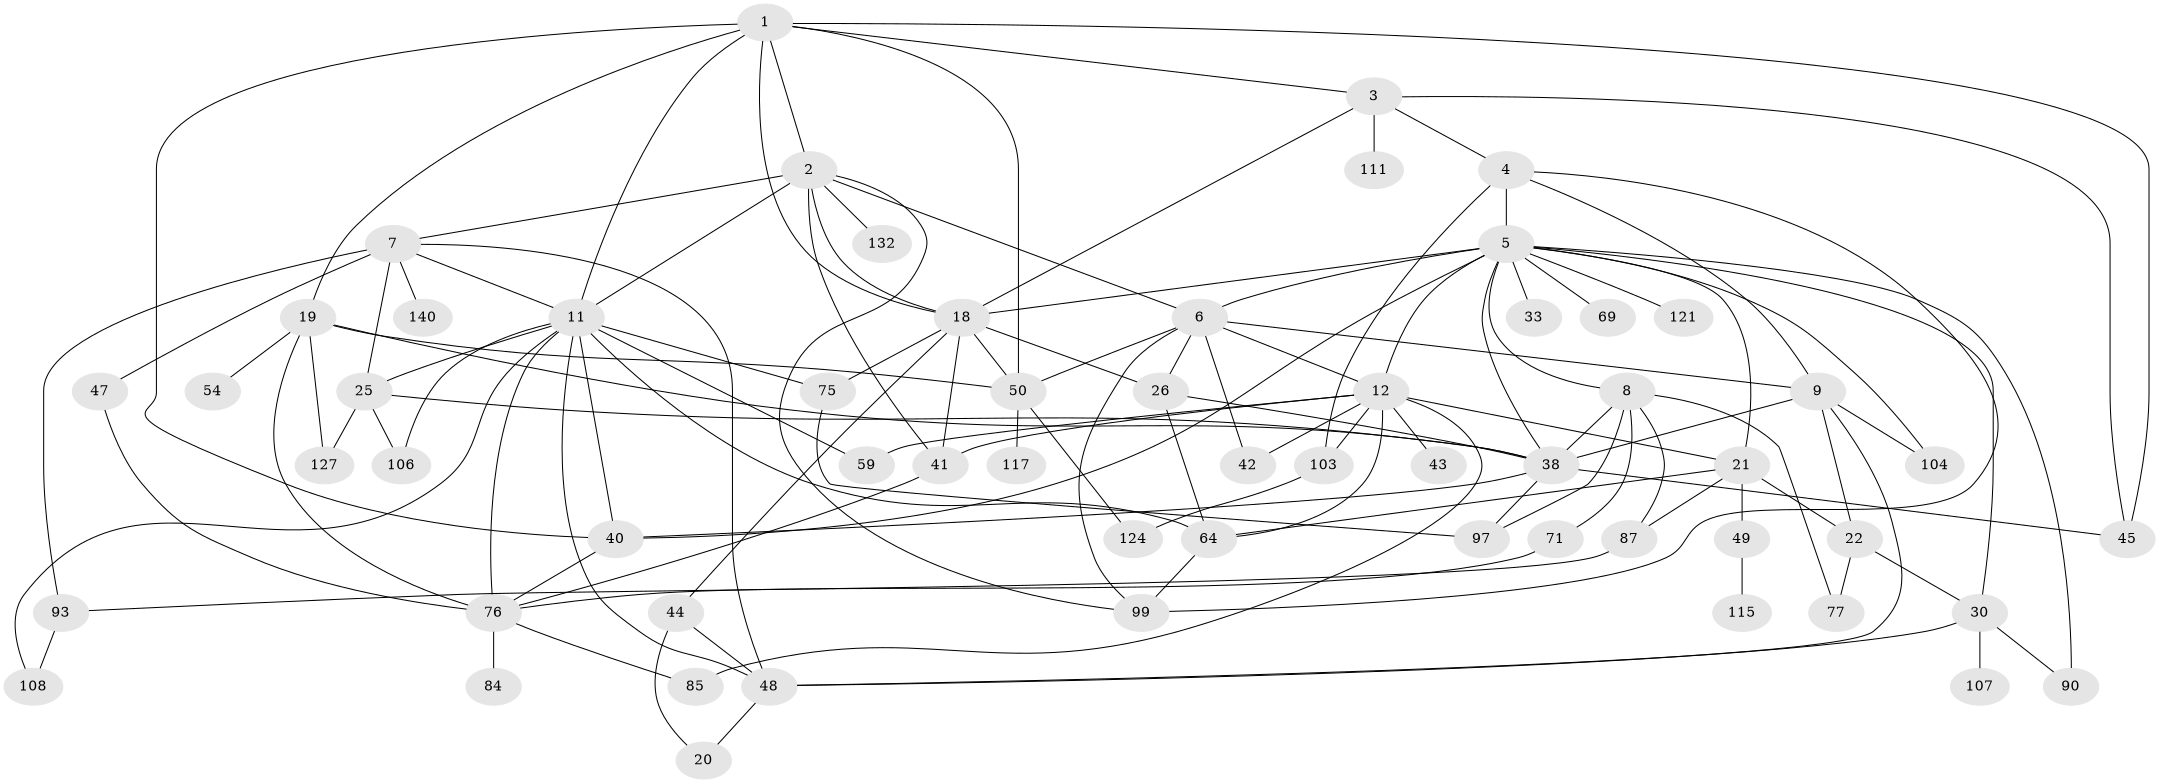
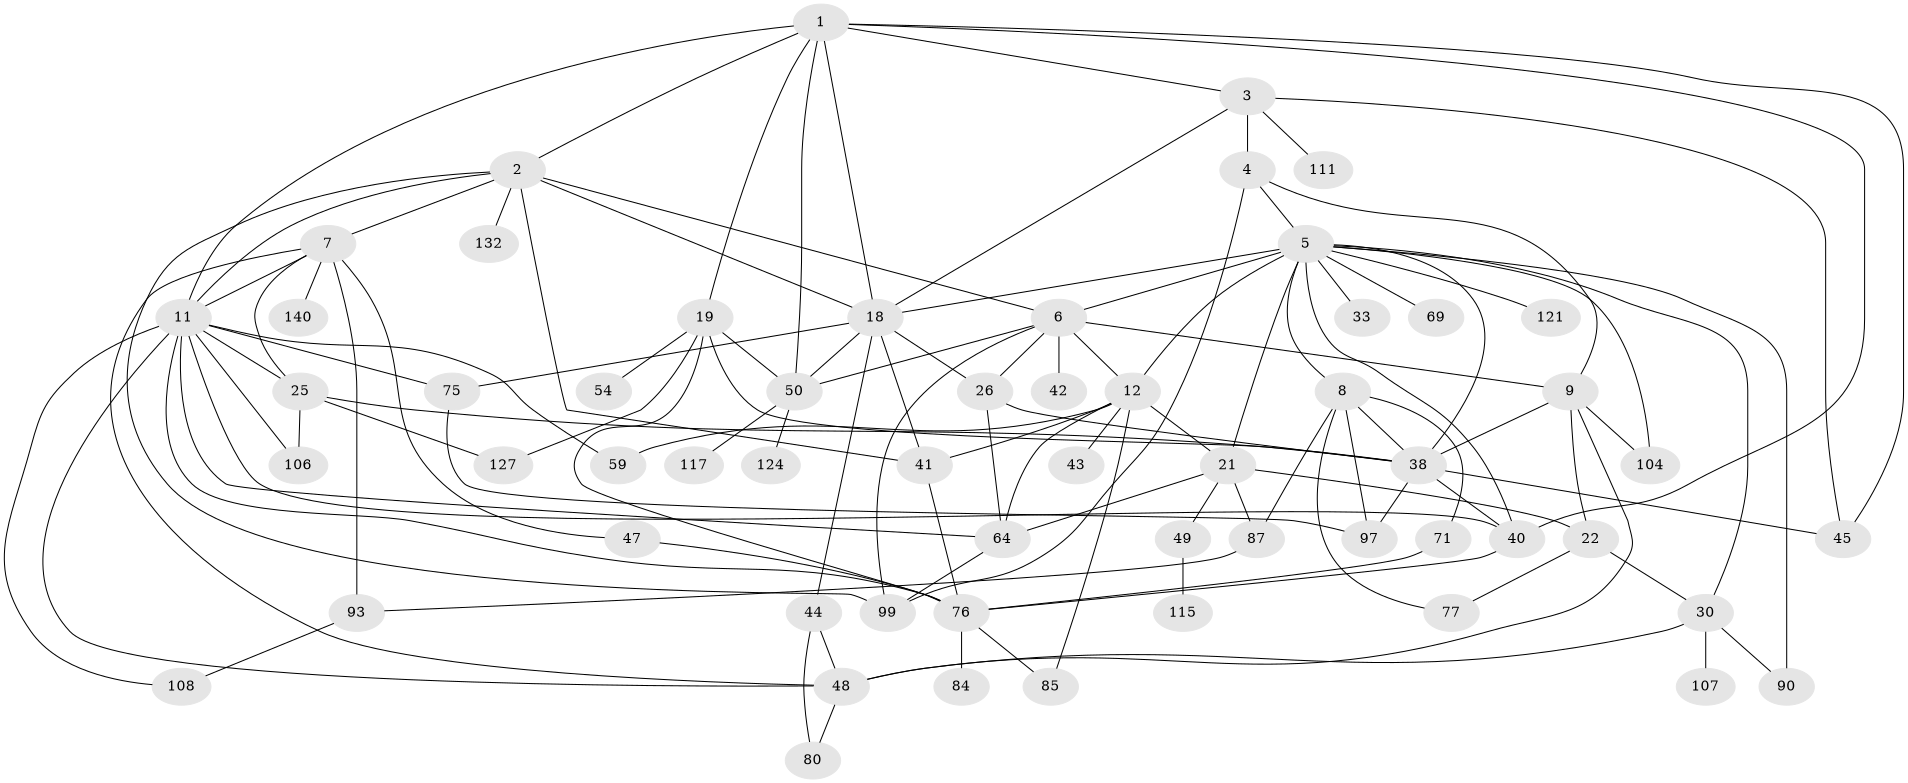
  graph {
    node [color=gray90 style=filled]
    1 [super="+32+66"]
    2 [super="+23"]
    3 [super="+63"]
    11 [super="+13+82+14"]
    18 [super="+114+46+122+36+128"]
    19 [super="+37+94+31"]
    45 [super="+88"]
    50 [super="+51"]
    40 [super="+96"]
    6 [super="+53+24+52"]
    7 [super="+20+28+27"]
    41 [super="+89"]
    99 [super="+134"]
    132
    4
    111
    76 [super="+83+92"]
    25 [super="+60"]
    48 [super="+138"]
    59
    64 [super="+105+133+95"]
    75 [super="+91"]
    106
    108 [super="+148+112"]
    26 [super="+86"]
    44 [super="+129"]
    38 [super="+73"]
    54
    127
    117
    124
    85
    84 [super="+130"]
    9 [super="+16"]
    12 [super="+125+17+78"]
    42 [super="+70"]
    47
    93
    140
    5 [super="+15+10"]
-   103
    8 [super="+123+67"]
    21 [super="+29+55"]
    30 [super="+74+119"]
    33
    69 [super="+113"]
    90
    104
    121
    22 [super="+72"]
    71
    77 [super="+102+131"]
    87 [super="+100"]
    97
    43
    49
    107
-   80 [label=20]
+   80
    115
    1 -- 2
    1 -- 3
    1 -- 11
    1 -- 18
    1 -- 19
    1 -- 45
    1 -- 50
    1 -- 40
    2 -- 11
    2 -- 18
    2 -- 6
    2 -- 7
    2 -- 41
    2 -- 99
    2 -- 132
    3 -- 18
    3 -- 45
    3 -- 4
    3 -- 111
    11 -- 40
    11 -- 76
    11 -- 25
    11 -- 48
    11 -- 59
    11 -- 64
    11 -- 75
    11 -- 106
    11 -- 108
    18 -- 50
    18 -- 41
    18 -- 75
    18 -- 26
    18 -- 44
    19 -- 50
    19 -- 76
    19 -- 38
    19 -- 54
    19 -- 127
    50 -- 117
    50 -- 124
    40 -- 76
    6 -- 50
    6 -- 99
    6 -- 26
    6 -- 9
    6 -- 12 [weight=2]
    6 -- 42
    7 -- 11
    7 -- 25
    7 -- 48
    7 -- 47
    7 -- 93 [weight=2]
    7 -- 140
    41 -- 76
    4 -- 99
    4 -- 9
    4 -- 5
-   4 -- 103
    76 -- 85
    76 -- 84 [weight=2]
    25 -- 106
    25 -- 38
    25 -- 127
    48 -- 80
    64 -- 99
    75 -- 97
    26 -- 64
    26 -- 38
    44 -- 48
    44 -- 80
    38 -- 45
    38 -- 40
    38 -- 97
    9 -- 48
    9 -- 38
    9 -- 104
    9 -- 22
    12 -- 41 [weight=2]
    12 -- 59
    12 -- 64
    12 -- 85
-   12 -- 42
-   12 -- 103
    12 -- 21 [weight=2]
    12 -- 43
    47 -- 76
    93 -- 108
    5 -- 18 [weight=2]
    5 -- 40
    5 -- 6
    5 -- 38
    5 -- 12 [weight=2]
    5 -- 8
    5 -- 21
    5 -- 30
    5 -- 33
    5 -- 69
    5 -- 90 [weight=2]
    5 -- 104
    5 -- 121
-   103 -- 124
    8 -- 38
    8 -- 71
    8 -- 77
    8 -- 87
    8 -- 97
    21 -- 64
    21 -- 22
    21 -- 87
    21 -- 49
    30 -- 48
    30 -- 90
    30 -- 107
    22 -- 30
    22 -- 77
    71 -- 76
    87 -- 93
    49 -- 115
  }
